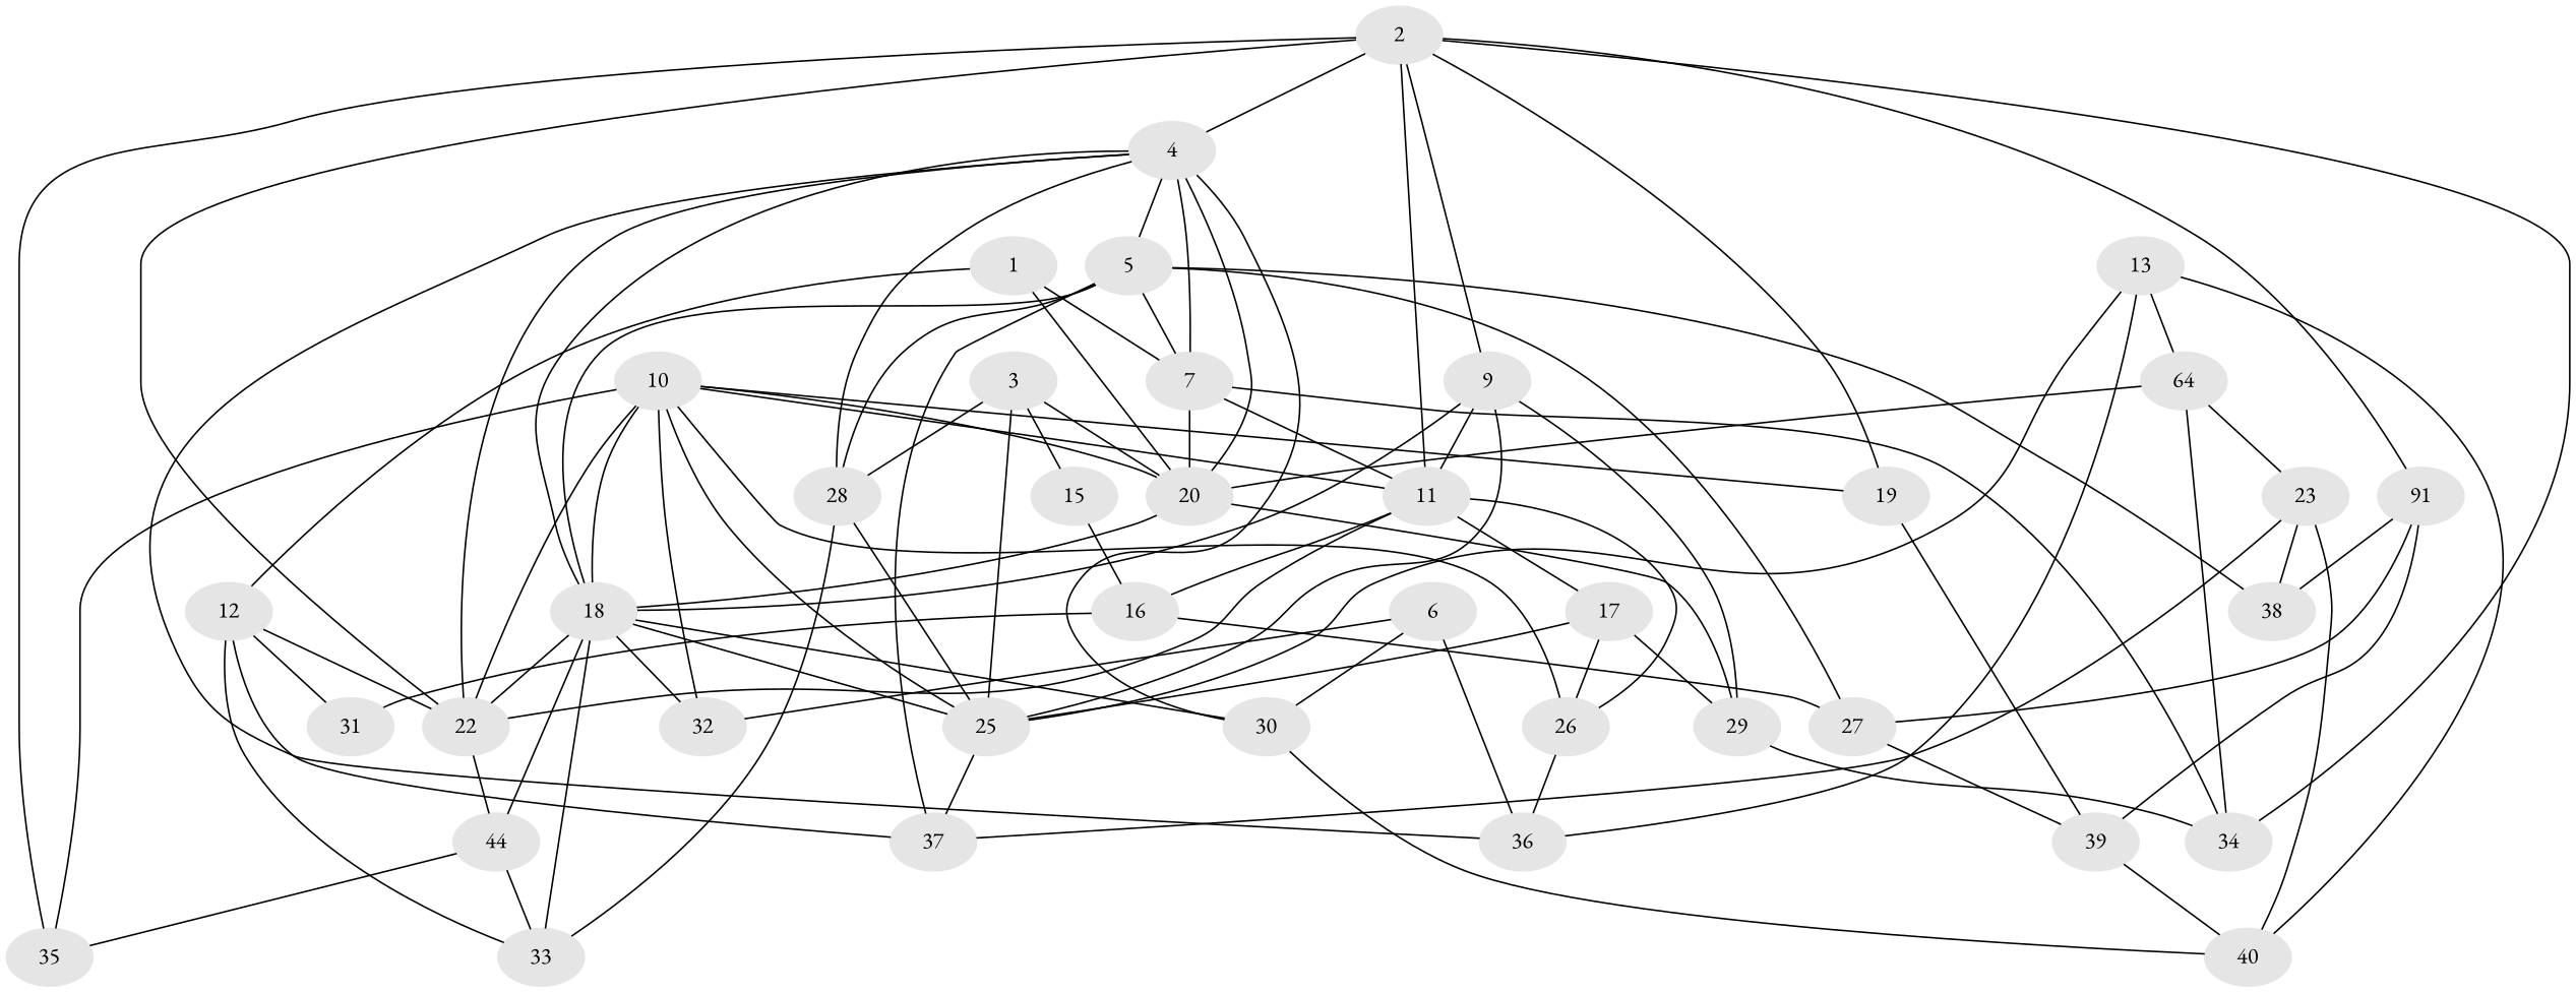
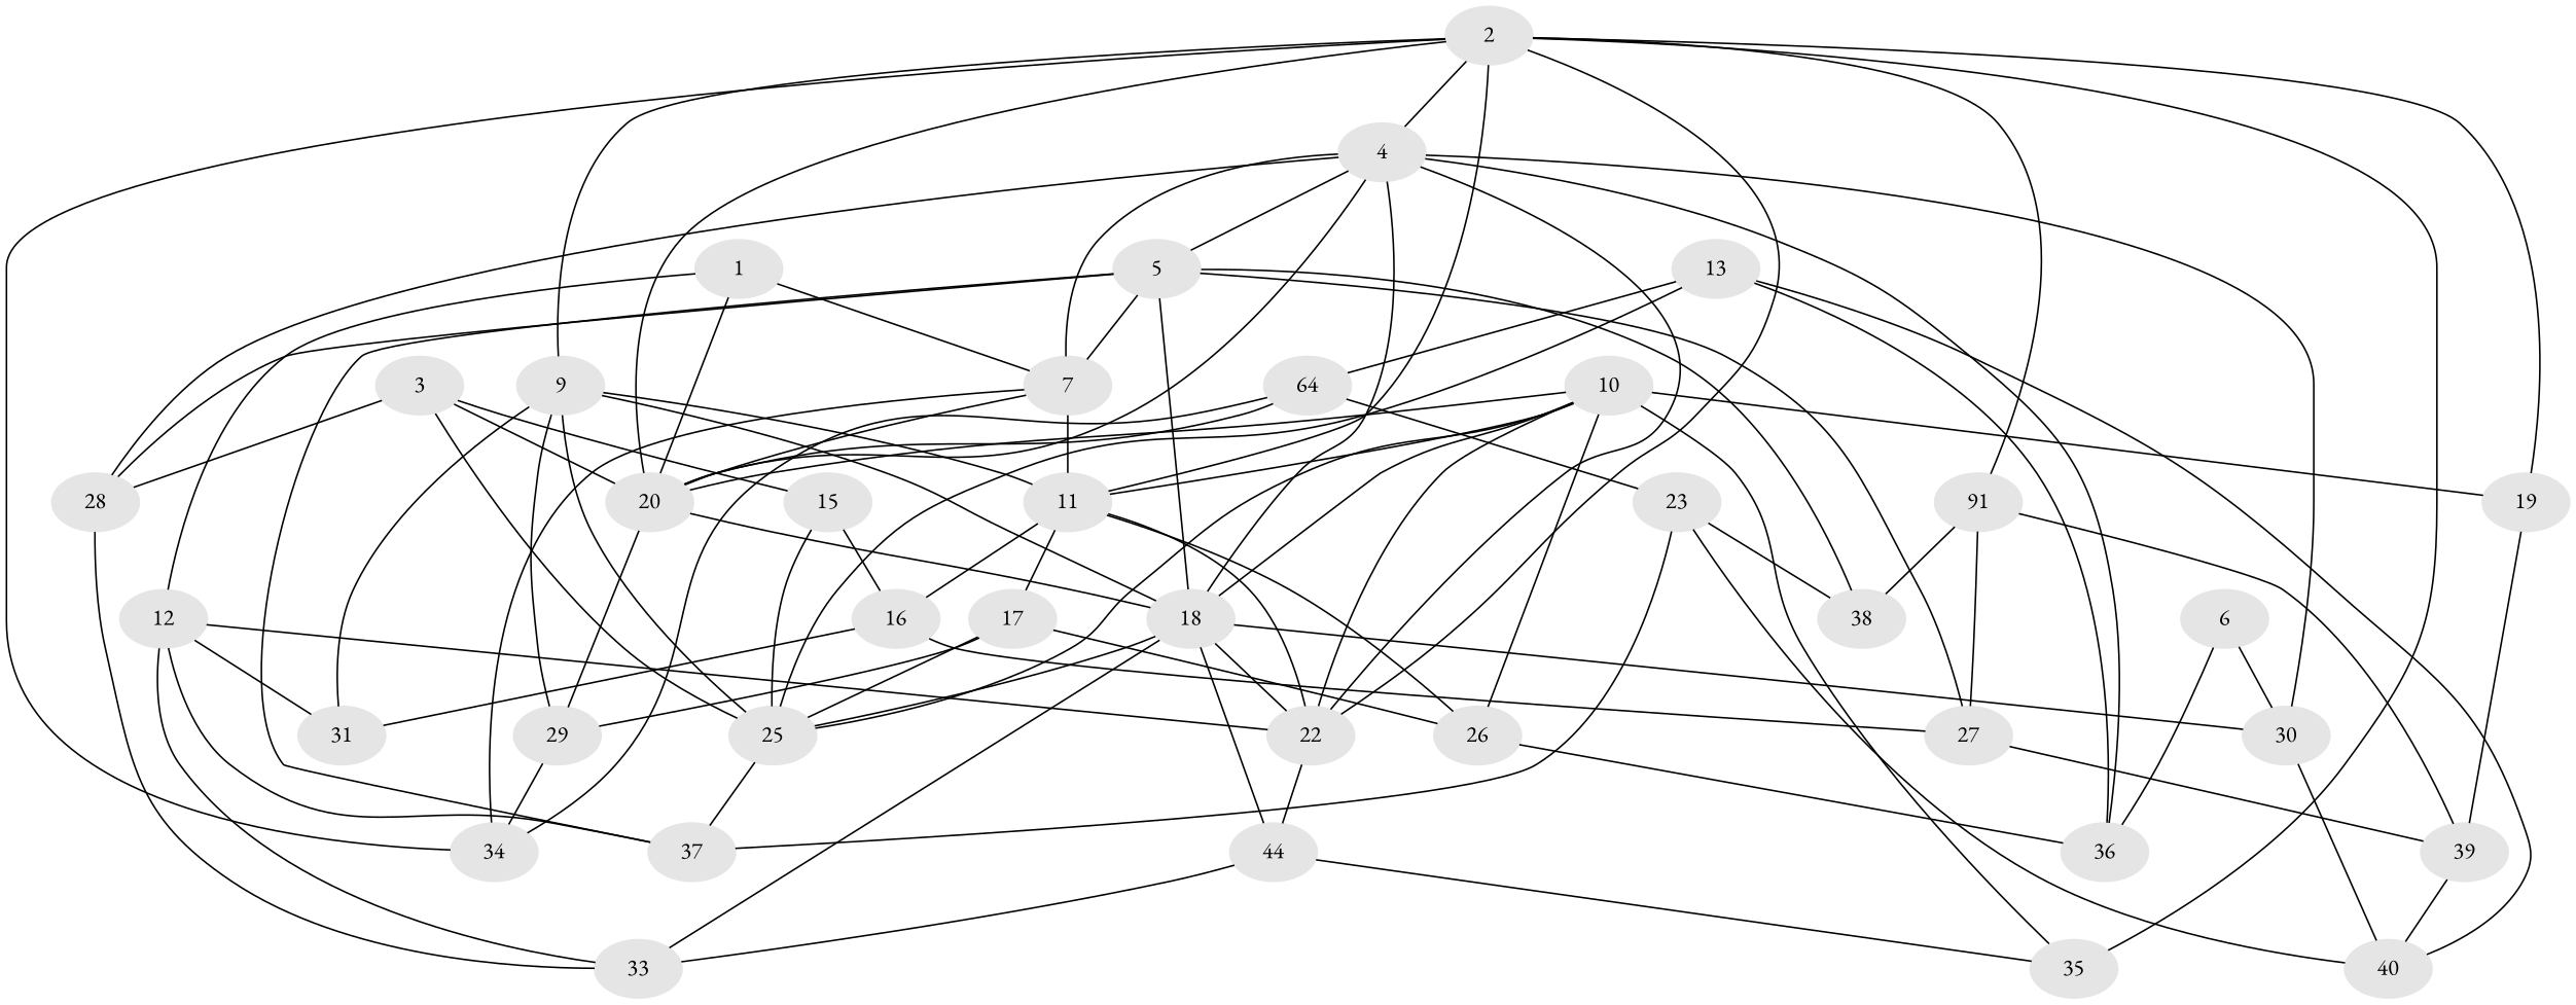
  graph {
    fontname="EB Garamond"
    node [color=gray90 fontname="EB Garamond" style=filled]
    edge [fontname="EB Garamond" weight=1.0]
    1
    7
    12
    20
    11
    34
    22
    37
    31
    33
    19
    39
    18
    29
    2
    4
    9
    n18 [label=91]
    35
    28
    5
    30
    36
    25
    26
    16
    17
    27
    38
    n30 [label=44]
    3
    15
-   32
    40
    6
    10
    13
    n38 [label=64]
    23
    1 -- 7
    1 -- 12
    1 -- 20
    7 -- 20
    7 -- 11 [weight=3.0]
    7 -- 34
    12 -- 22
    12 -- 37
    12 -- 31
    12 -- 33
    20 -- 18 [weight=2.0]
    20 -- 29
    11 -- 22
    11 -- 26
    11 -- 16
    11 -- 17
    22 -- n30
    19 -- 39
    39 -- 40
    18 -- 22
    18 -- 33
    18 -- 30
    18 -- 25
    18 -- n30
-   18 -- 32
    29 -- 34
+   2 -- 20
    2 -- 11 [weight=2.0]
    2 -- 34
    2 -- 22
    2 -- 19
    2 -- 4 [weight=2.0]
    2 -- 9
    2 -- n18
    2 -- 35 [weight=2.0]
    4 -- 7
    4 -- 20
    4 -- 22
    4 -- 18
    4 -- 28
    4 -- 5
    4 -- 30
    4 -- 36
    9 -- 11 [weight=2.0]
+   9 -- 31 [weight=2.0]
    9 -- 18 [weight=2.0]
    9 -- 29
    9 -- 25 [weight=2.0]
    n18 -- 39
    n18 -- 27
    n18 -- 38
    28 -- 33
    5 -- 7 [weight=2.0]
    5 -- 37
    5 -- 18 [weight=2.0]
    5 -- 28
    5 -- 27
    5 -- 38 [weight=2.0]
    30 -- 40
    25 -- 37
    26 -- 36
    16 -- 31
    16 -- 27
    17 -- 29
    17 -- 25
    17 -- 26
    27 -- 39
    n30 -- 33
    n30 -- 35
    3 -- 20
    3 -- 28
    3 -- 25
    3 -- 15
-   28 -- 25
+   15 -- 25
    15 -- 16
    6 -- 30
    6 -- 36
-   6 -- 32
    10 -- 20
    10 -- 11
    10 -- 22 [weight=2.0]
    10 -- 19
    10 -- 18
    10 -- 35
    10 -- 25
    10 -- 26
-   10 -- 32
    13 -- 36
    13 -- 25
    13 -- 40
    13 -- n38
    n38 -- 20
    n38 -- 34
    n38 -- 23
    23 -- 37
    23 -- 38
    23 -- 40
  }
